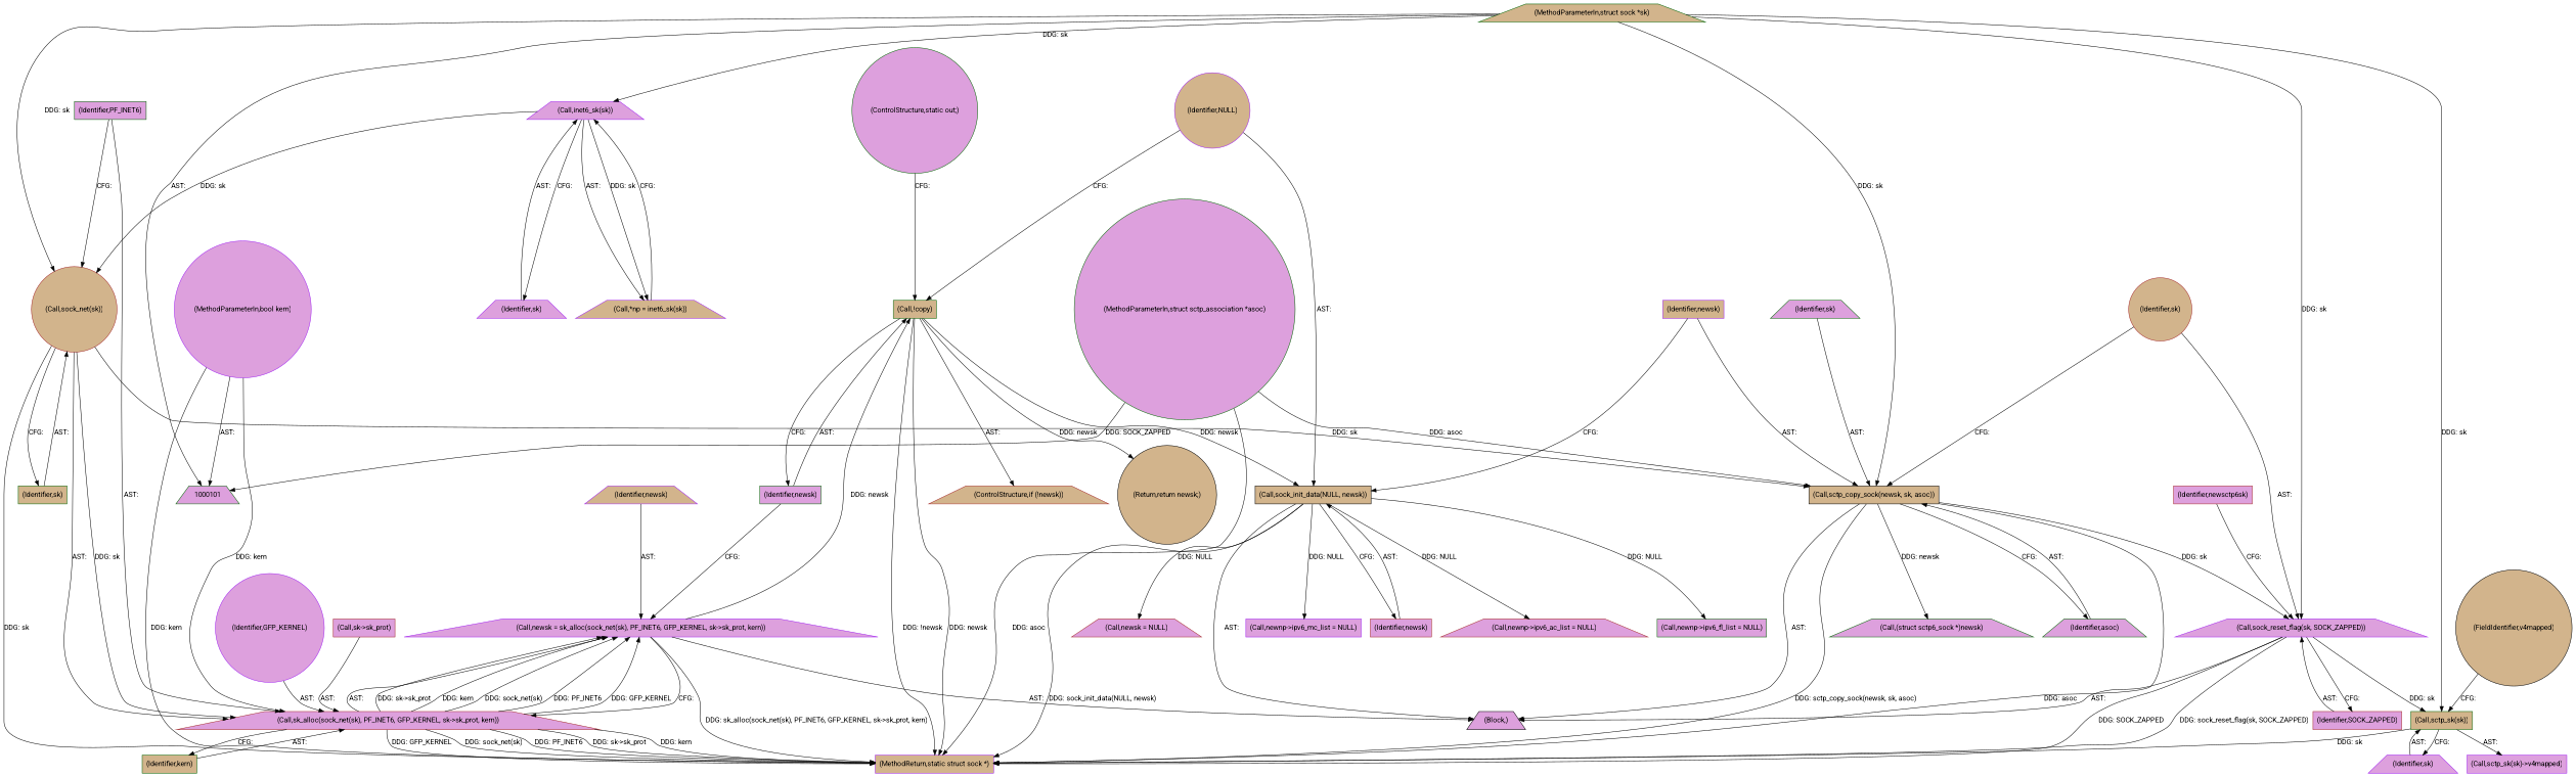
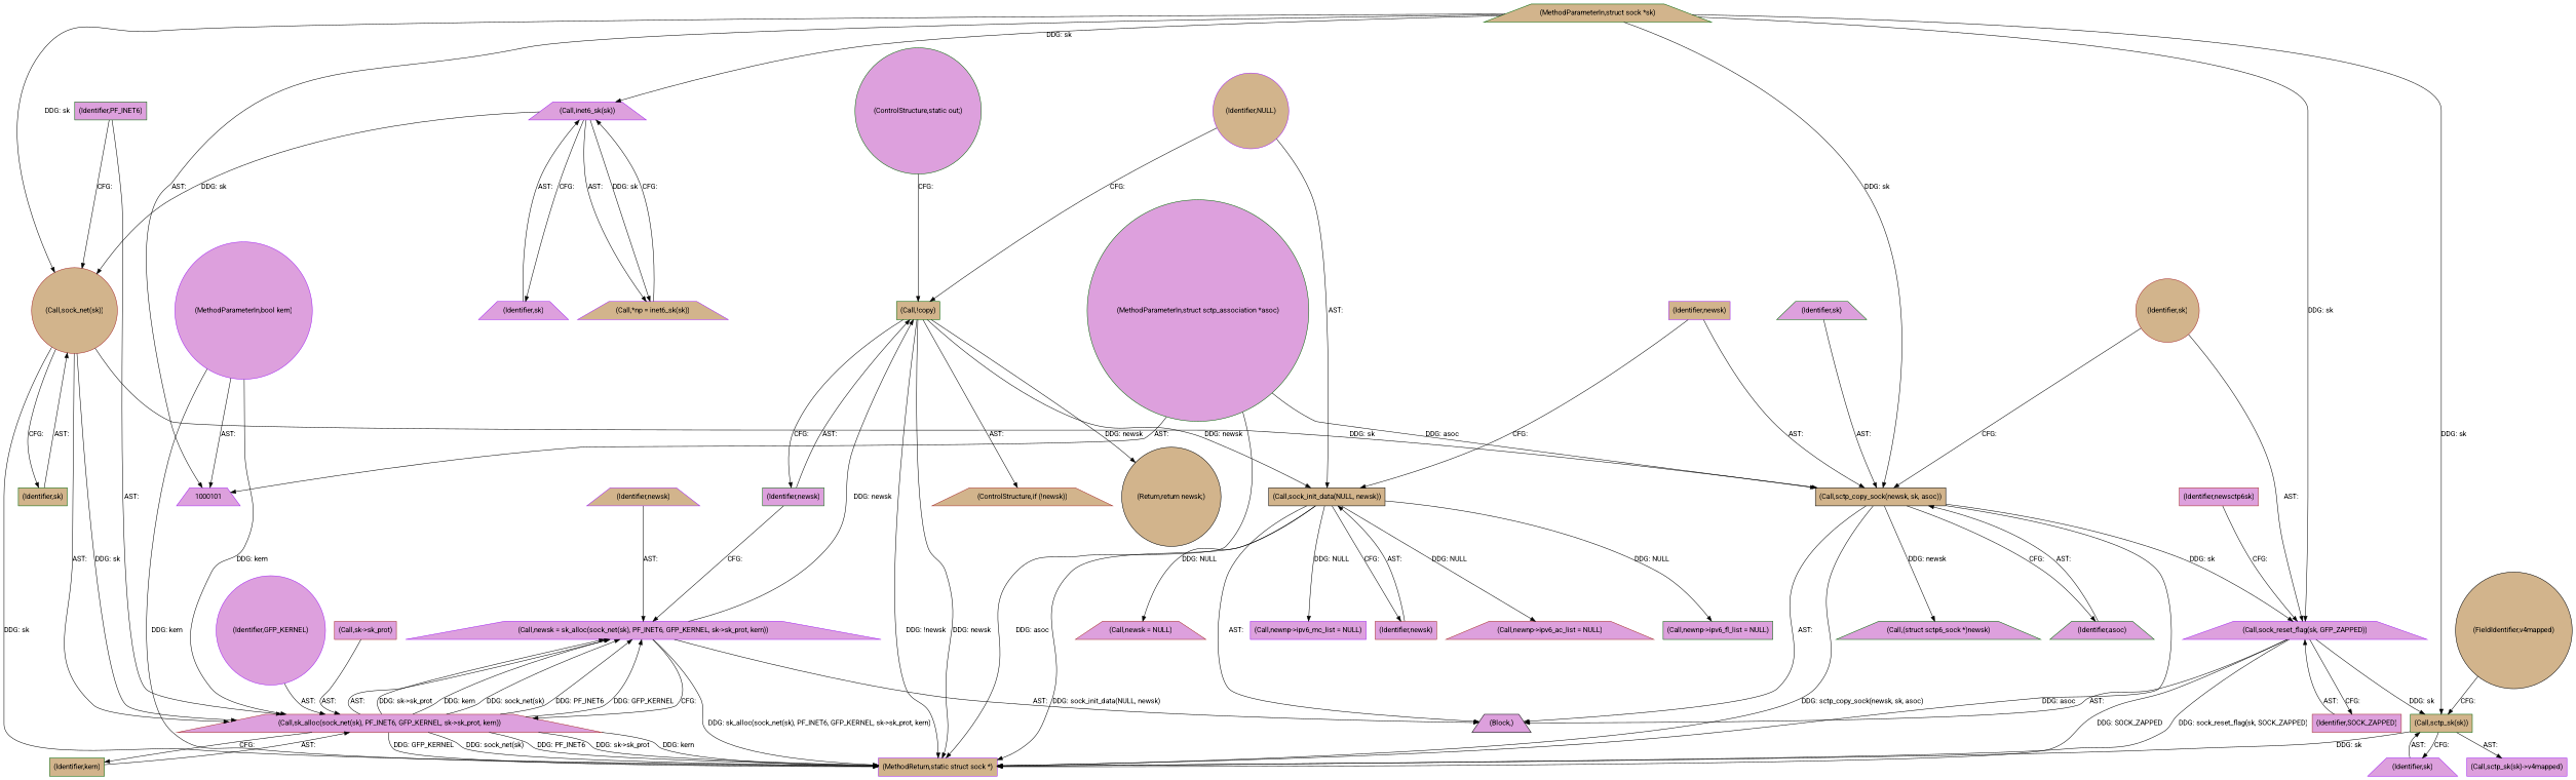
  digraph {
    fontname=Roboto
    node [color=purple fillcolor=plum fontname=Roboto shape=trapezium style=filled]
    edge [fontname=Roboto]
-   n1 [label="(Call,sock_reset_flag(sk, SOCK_ZAPPED))"]
+   n1 [label="(Call,sock_reset_flag(sk, GFP_ZAPPED))"]
    n2 [color=darkgreen fillcolor=tan label="(Call,sctp_sk(sk))" shape=box]
    n3 [color=black label="(Block,)"]
    n4 [fillcolor=tan label="(MethodReturn,static struct sock *)" shape=box]
    n5 [color=brown label="(Identifier,SOCK_ZAPPED)" shape=box]
    n6 [label="(Identifier,sk)"]
    n7 [label="(Call,sctp_sk(sk)->v4mapped)" shape=box]
    n8 [color=black fillcolor=tan label="(Call,sctp_copy_sock(newsk, sk, asoc))" shape=box]
    n9 [color=darkgreen label="(Call,(struct sctp6_sock *)newsk)"]
    n10 [color=darkgreen label="(Identifier,asoc)"]
    n11 [color=black fillcolor=tan label="(Call,sock_init_data(NULL, newsk))" shape=box]
    n12 [color=brown label="(Call,newnp->ipv6_ac_list = NULL)"]
    n13 [color=darkgreen label="(Call,newnp->ipv6_fl_list = NULL)" shape=box]
    n14 [color=brown label="(Call,newsk = NULL)"]
    n15 [color=brown label="(Identifier,newsk)" shape=box]
    n16 [label="(Call,newnp->ipv6_mc_list = NULL)" shape=box]
    n17 [color=darkgreen fillcolor=tan label="(Call,!copy)" shape=box]
    n18 [color=darkgreen label="(Identifier,newsk)" shape=box]
    n19 [color=black fillcolor=tan label="(Return,return newsk;)" shape=circle]
    n20 [color=brown fillcolor=tan label="(ControlStructure,if (!newsk))"]
    n21 [label="(Call,newsk = sk_alloc(sock_net(sk), PF_INET6, GFP_KERNEL, sk->sk_prot, kern))"]
    n22 [color=brown label="(Call,sk_alloc(sock_net(sk), PF_INET6, GFP_KERNEL, sk->sk_prot, kern))"]
    n23 [color=darkgreen fillcolor=tan label="(Identifier,kern)" shape=box]
    n24 [color=brown fillcolor=tan label="(Call,sock_net(sk))" shape=circle]
    n25 [color=darkgreen fillcolor=tan label="(Identifier,sk)" shape=box]
    n26 [label="(Call,inet6_sk(sk))"]
    n27 [label="(Identifier,sk)"]
    n28 [fillcolor=tan label="(Call,*np = inet6_sk(sk))"]
    n29 [color=darkgreen fillcolor=tan label="(MethodParameterIn,struct sock *sk)"]
-   1000101 [color=darkgreen]
+   1000101
    n31 [label="(MethodParameterIn,bool kern)" shape=circle]
    n32 [color=darkgreen label="(MethodParameterIn,struct sctp_association *asoc)" shape=circle]
    n33 [fillcolor=tan label="(Identifier,newsk)"]
    n34 [color=brown label="(Identifier,newsctp6sk)" shape=box]
    n35 [fillcolor=tan label="(Identifier,newsk)" shape=box]
    n36 [color=darkgreen label="(Identifier,PF_INET6)" shape=box]
    n37 [color=black fillcolor=tan label="(FieldIdentifier,v4mapped)" shape=circle]
    n38 [color=darkgreen label="(ControlStructure,static out;)" shape=circle]
    n39 [color=brown fillcolor=tan label="(Identifier,sk)" shape=circle]
    n40 [color=darkgreen label="(Identifier,sk)"]
    n41 [label="(Identifier,GFP_KERNEL)" shape=circle]
    n42 [color=brown label="(Call,sk->sk_prot)" shape=box]
    n43 [fillcolor=tan label="(Identifier,NULL)" shape=circle]
    n1 -> n2 [label="DDG: sk"]
    n1 -> n3 [label="AST: "]
    n1 -> n4 [label="DDG: SOCK_ZAPPED"]
    n1 -> n4 [label="DDG: sock_reset_flag(sk, SOCK_ZAPPED)"]
    n1 -> n5 [label="CFG: "]
    n2 -> n4 [label="DDG: sk"]
    n2 -> n6 [label="CFG: "]
    n2 -> n7 [label="AST: "]
    n5 -> n1 [label="AST: "]
    n6 -> n2 [label="AST: "]
    n8 -> n1 [label="DDG: sk"]
    n8 -> n3 [label="AST: "]
    n8 -> n4 [label="DDG: sctp_copy_sock(newsk, sk, asoc)"]
    n8 -> n4 [label="DDG: asoc"]
    n8 -> n9 [label="DDG: newsk"]
    n8 -> n10 [label="CFG: "]
    n10 -> n8 [label="AST: "]
    n11 -> n3 [label="AST: "]
    n11 -> n4 [label="DDG: sock_init_data(NULL, newsk)"]
    n11 -> n12 [label="DDG: NULL"]
    n11 -> n13 [label="DDG: NULL"]
    n11 -> n14 [label="DDG: NULL"]
    n11 -> n15 [label="CFG: "]
    n11 -> n16 [label="DDG: NULL"]
    n15 -> n11 [label="AST: "]
    n17 -> n4 [label="DDG: !newsk"]
    n17 -> n4 [label="DDG: newsk"]
    n17 -> n11 [label="DDG: newsk"]
    n17 -> n18 [label="CFG: "]
    n17 -> n19 [label="DDG: newsk"]
    n17 -> n20 [label="AST: "]
    n18 -> n17 [label="AST: "]
    n18 -> n21 [label="CFG: "]
    n21 -> n3 [label="AST: "]
    n21 -> n4 [label="DDG: sk_alloc(sock_net(sk), PF_INET6, GFP_KERNEL, sk->sk_prot, kern)"]
    n21 -> n17 [label="DDG: newsk"]
    n21 -> n22 [label="CFG: "]
    n22 -> n4 [label="DDG: kern"]
    n22 -> n4 [label="DDG: GFP_KERNEL"]
    n22 -> n4 [label="DDG: sock_net(sk)"]
    n22 -> n4 [label="DDG: PF_INET6"]
    n22 -> n4 [label="DDG: sk->sk_prot"]
    n22 -> n21 [label="AST: "]
    n22 -> n21 [label="DDG: sk->sk_prot"]
    n22 -> n21 [label="DDG: kern"]
    n22 -> n21 [label="DDG: sock_net(sk)"]
    n22 -> n21 [label="DDG: PF_INET6"]
    n22 -> n21 [label="DDG: GFP_KERNEL"]
    n22 -> n23 [label="CFG: "]
    n23 -> n22 [label="AST: "]
    n24 -> n4 [label="DDG: sk"]
    n24 -> n8 [label="DDG: sk"]
    n24 -> n22 [label="AST: "]
    n24 -> n22 [label="DDG: sk"]
    n24 -> n25 [label="CFG: "]
    n25 -> n24 [label="AST: "]
    n26 -> n24 [label="DDG: sk"]
    n26 -> n27 [label="CFG: "]
    n26 -> n28 [label="AST: "]
    n26 -> n28 [label="DDG: sk"]
    n27 -> n26 [label="AST: "]
    n28 -> n26 [label="CFG: "]
    n29 -> n1 [label="DDG: sk"]
    n29 -> n2 [label="DDG: sk"]
    n29 -> n8 [label="DDG: sk"]
    n29 -> n24 [label="DDG: sk"]
    n29 -> n26 [label="DDG: sk"]
    n29 -> 1000101 [label="AST: "]
    n31 -> n4 [label="DDG: kern"]
    n31 -> n22 [label="DDG: kern"]
    n31 -> 1000101 [label="AST: "]
    n32 -> n4 [label="DDG: asoc"]
    n32 -> n8 [label="DDG: asoc"]
-   n32 -> 1000101 [label="DDG: SOCK_ZAPPED"]
+   n32 -> 1000101 [label="AST: "]
    n33 -> n21 [label="AST: "]
    n34 -> n1 [label="CFG: "]
    n35 -> n8 [label="AST: "]
    n35 -> n11 [label="CFG: "]
    n36 -> n22 [label="AST: "]
    n36 -> n24 [label="CFG: "]
    n37 -> n2 [label="CFG: "]
    n38 -> n17 [label="CFG: "]
    n39 -> n1 [label="AST: "]
    n39 -> n8 [label="CFG: "]
    n40 -> n8 [label="AST: "]
    n41 -> n22 [label="AST: "]
    n42 -> n22 [label="AST: "]
    n43 -> n11 [label="AST: "]
    n43 -> n17 [label="CFG: "]
  }
